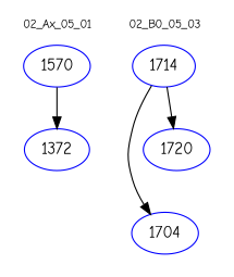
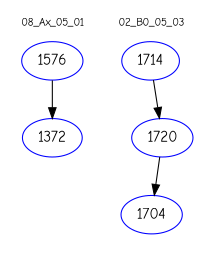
  digraph {
    fontname="Comic Neue"
    node [color=blue fontname="Comic Neue"]
    edge [color=black fontname="Comic Neue"]
-   n1 [label=1570]
+   n1 [label=1576]
    n2 [label=1372]
    n3 [label=1714]
    n4 [label=1704]
    n5 [label=1720]
    subgraph cluster_1 {
      color=white
      fontsize=10
-     label="02_Ax_05_01"
+     label="08_Ax_05_01"
      n1
      n2
    }
    subgraph cluster_2 {
      color=white
      fontsize=10
      label="02_B0_05_03"
      n3
      n4
      n5
    }
    n1 -> n2
-   n3 -> n4
+   n5 -> n4
    n3 -> n5
  }
